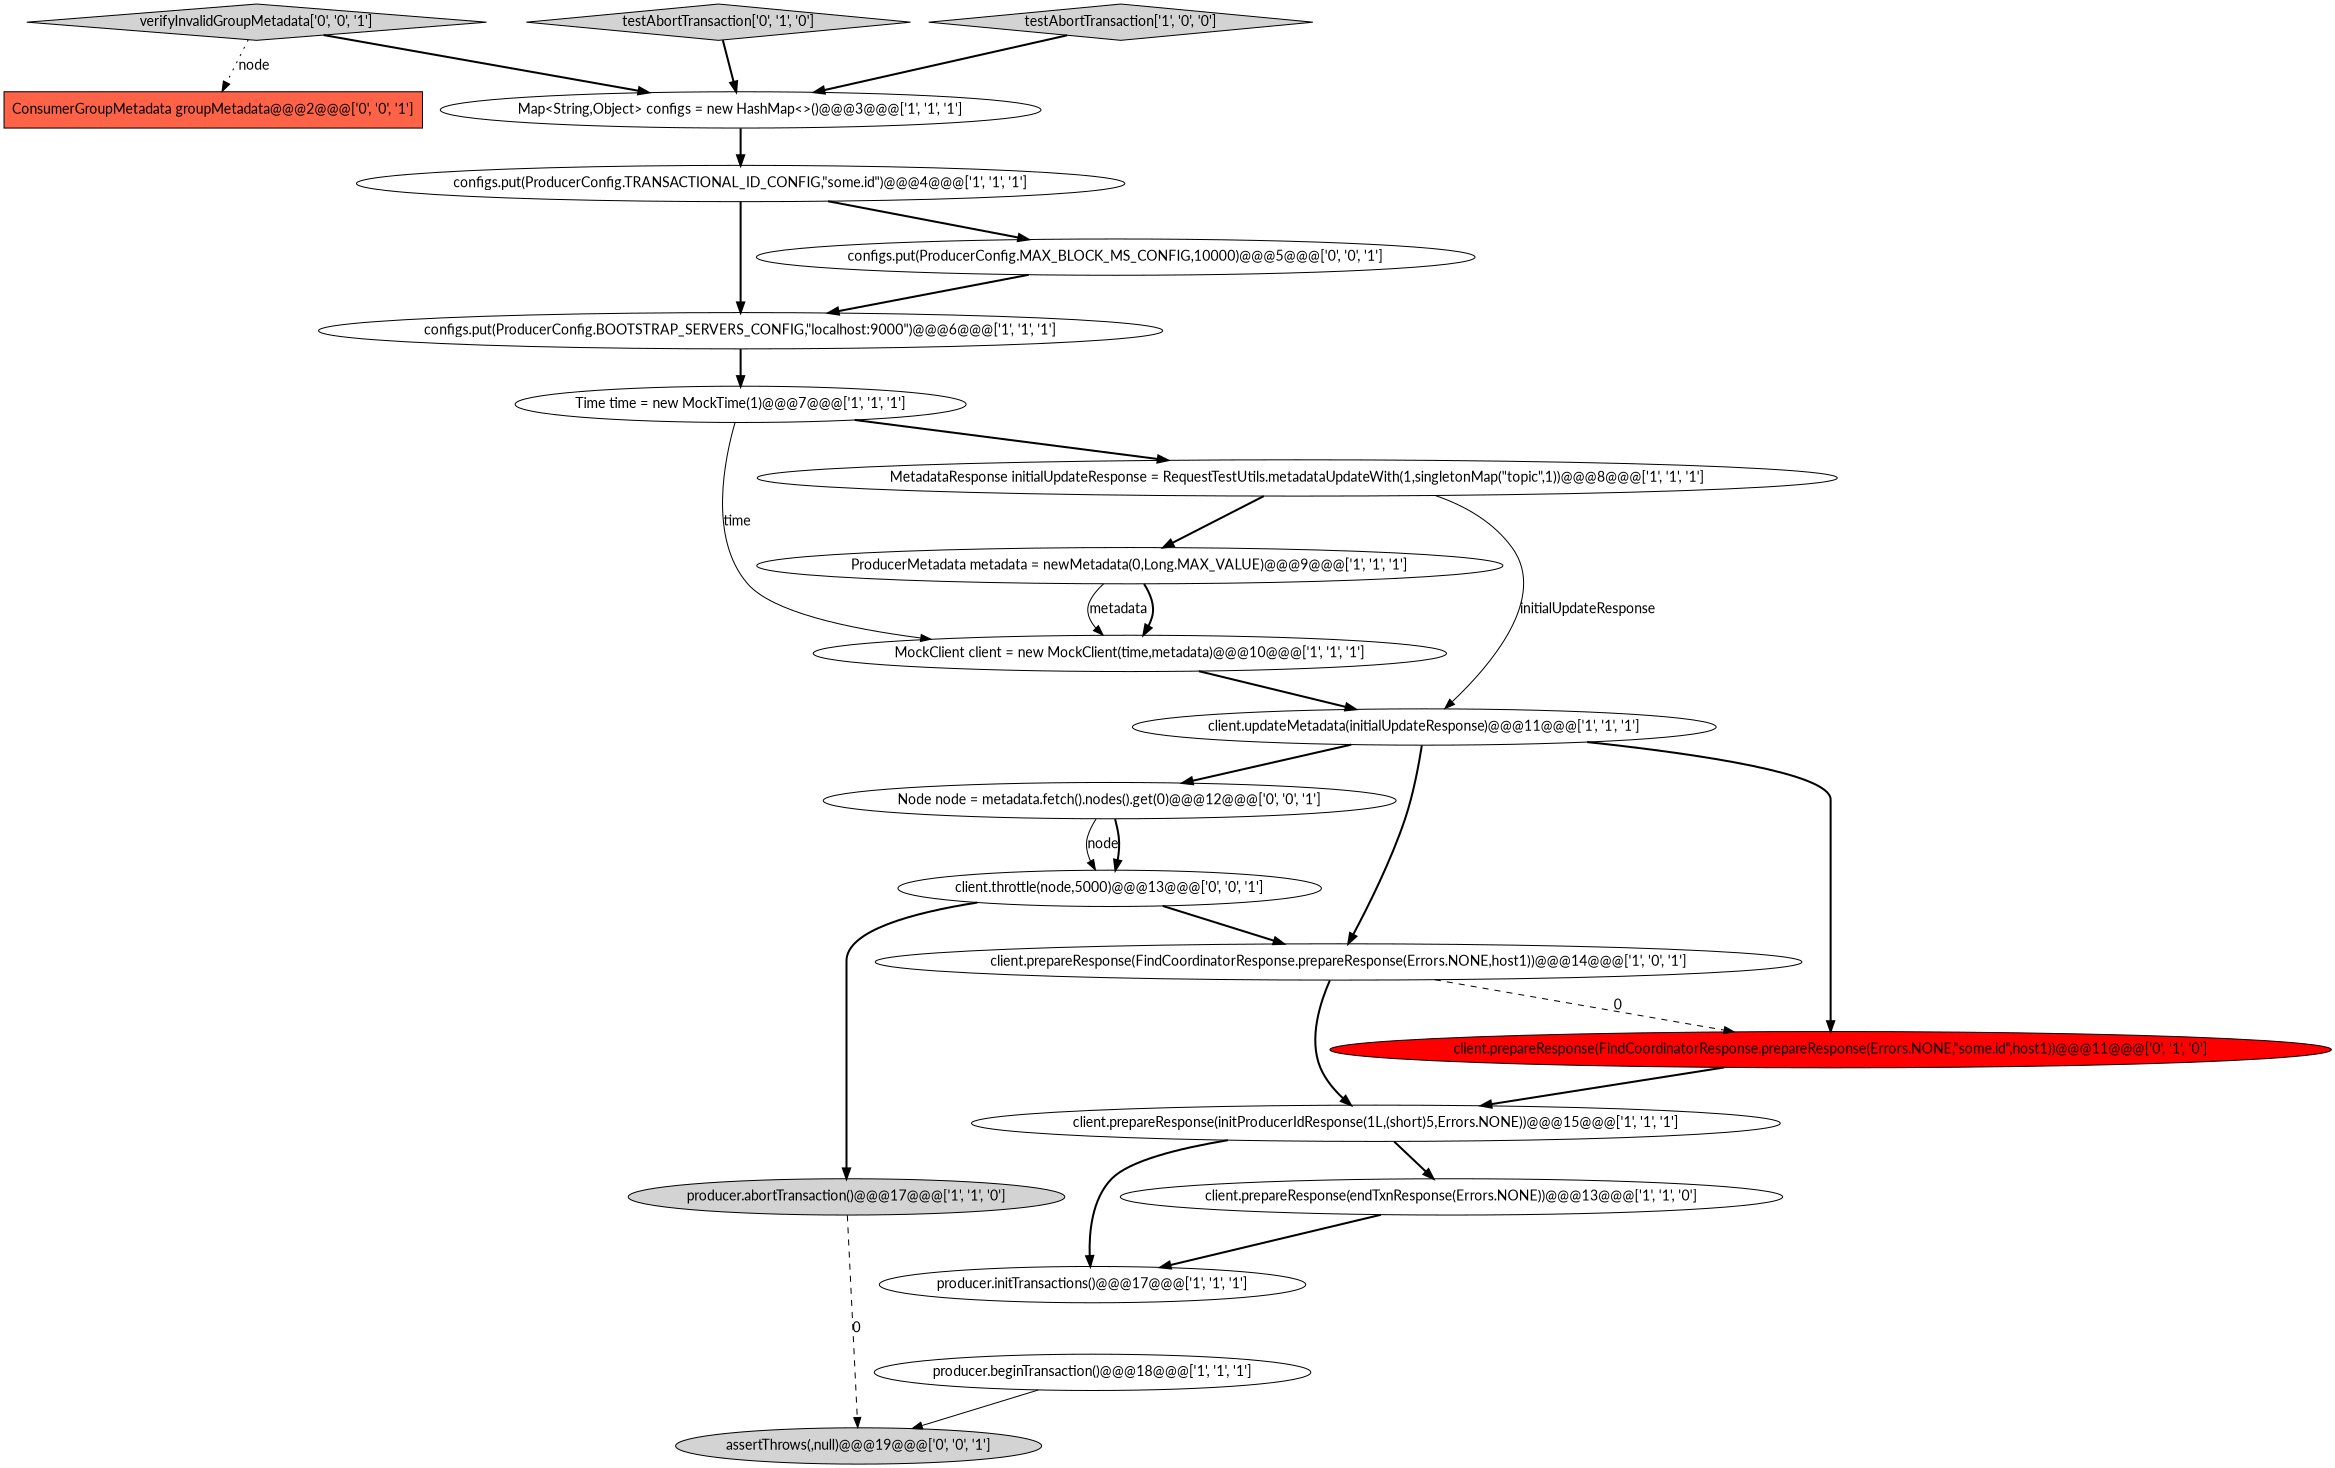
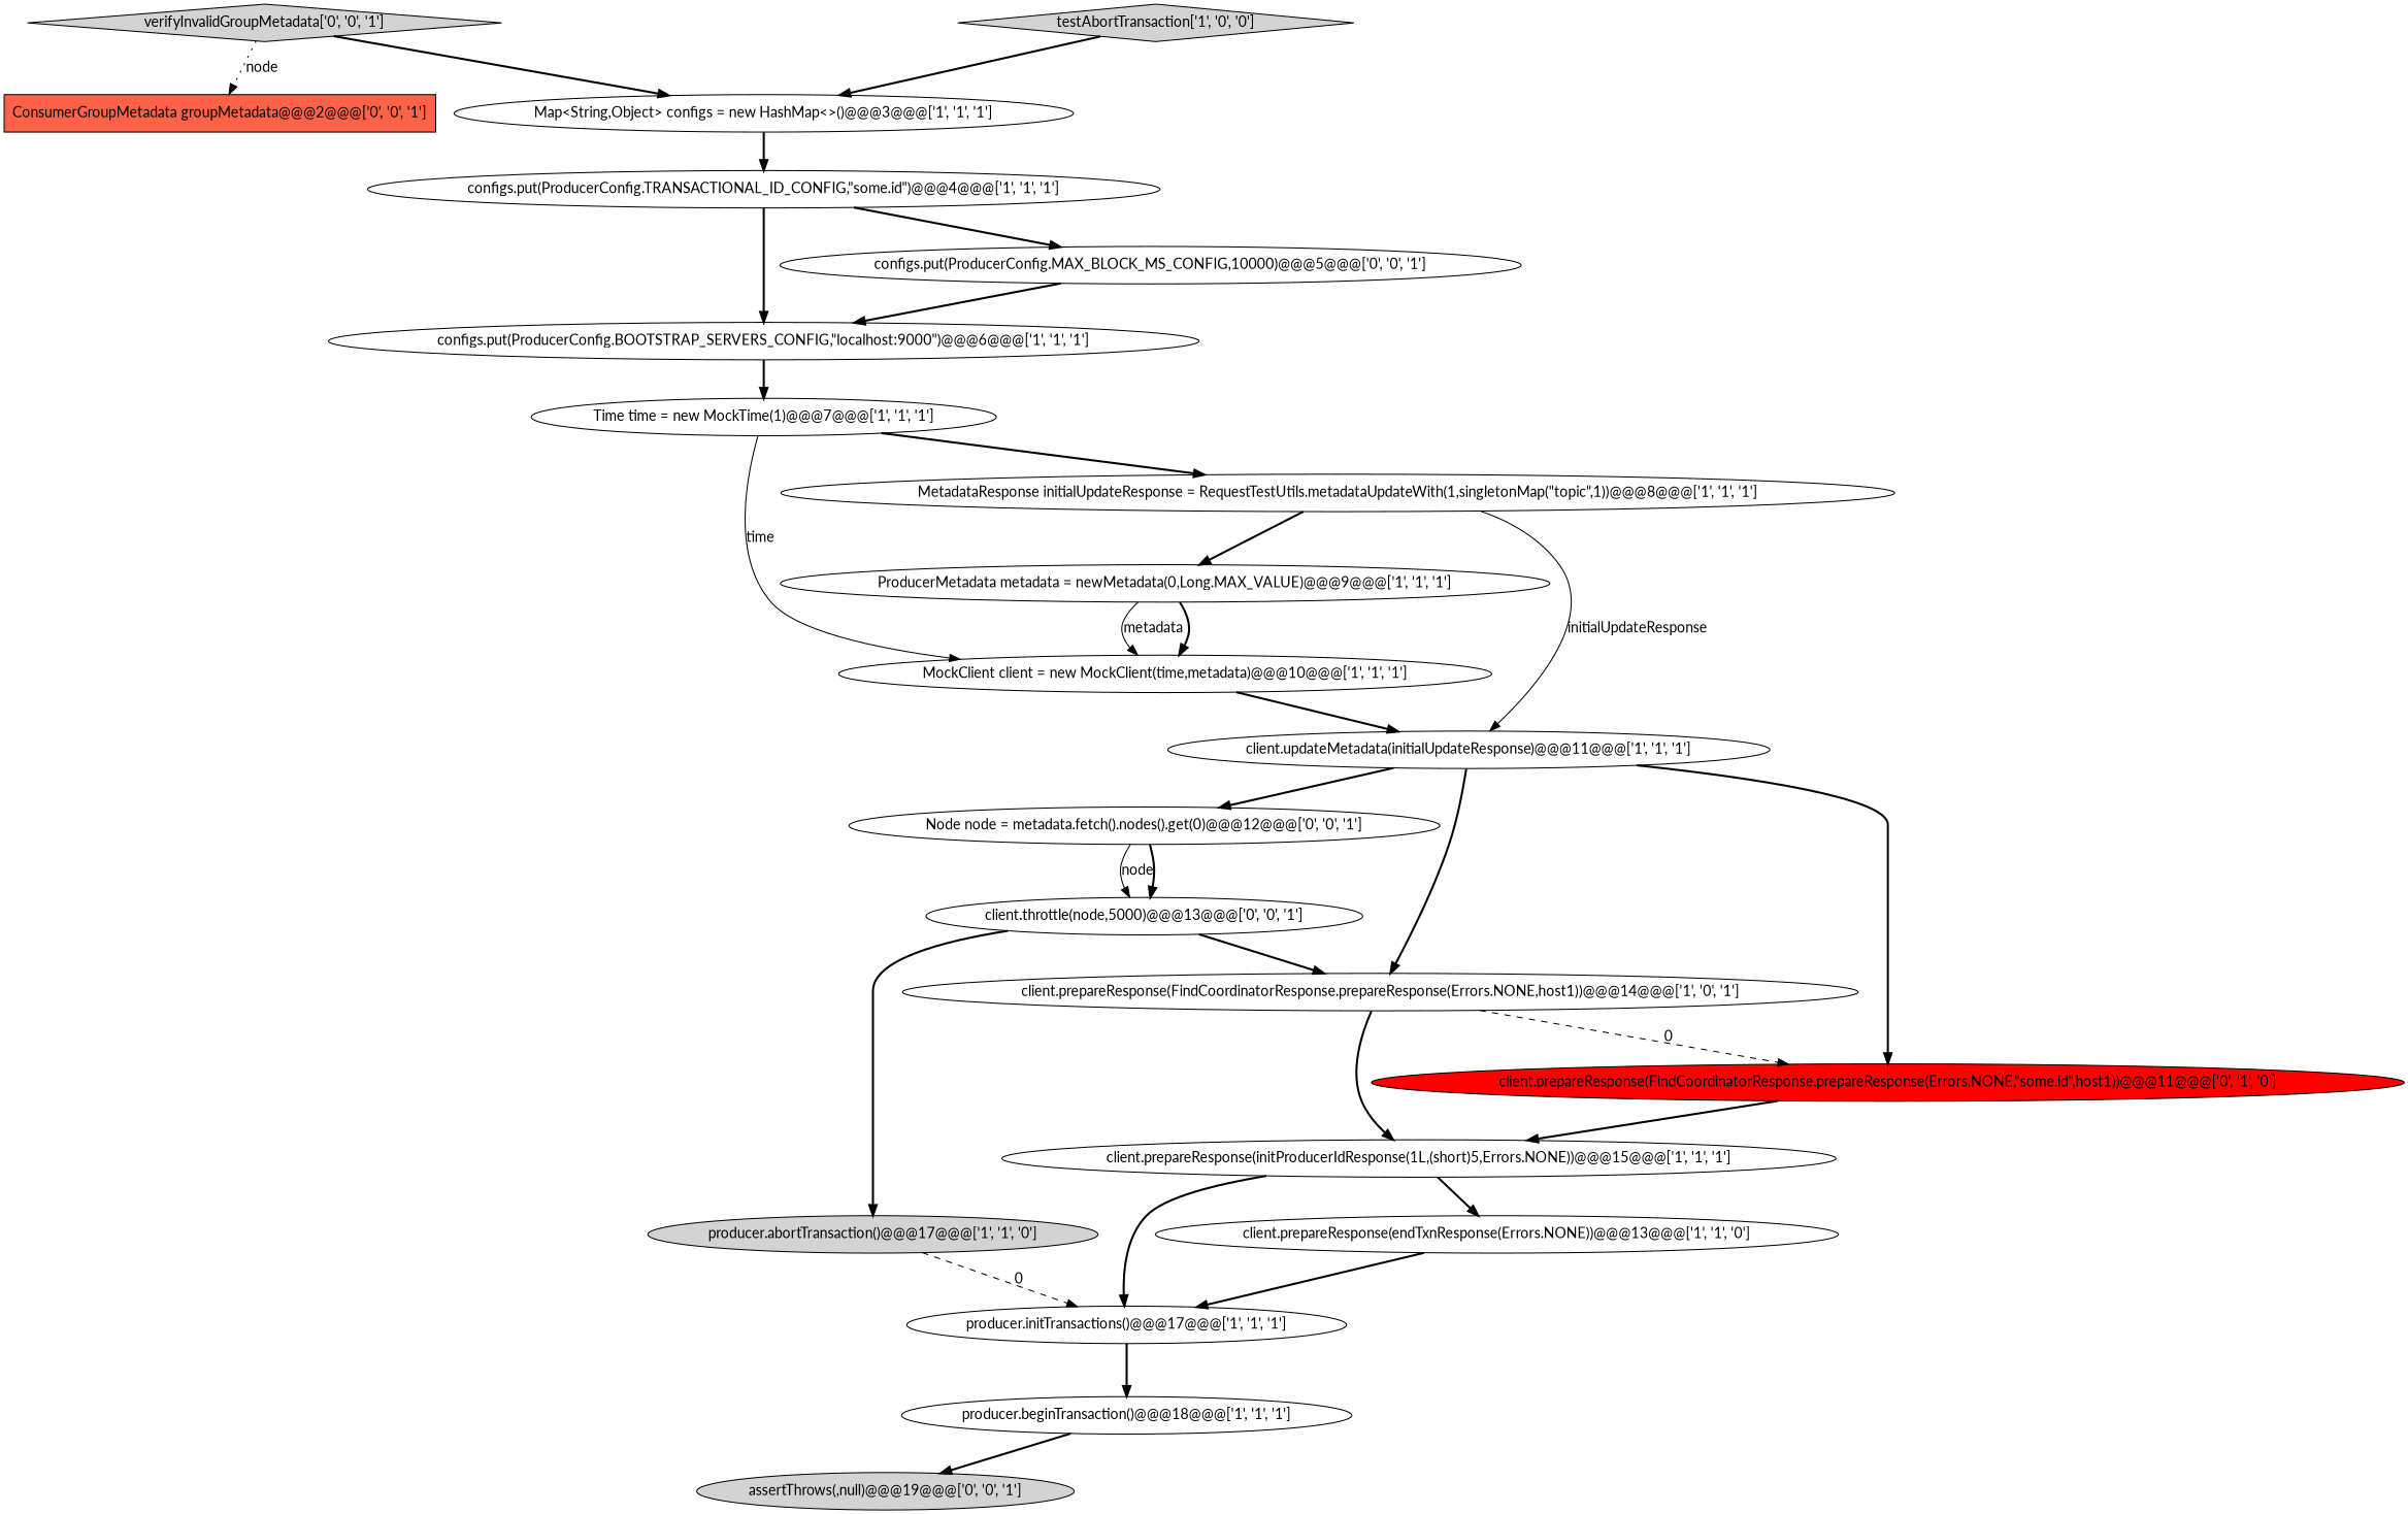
  digraph {
    fontname=Lato
    node [fillcolor=white fontname=Lato shape=ellipse style=filled]
    edge [fontname=Lato style=bold]
    n1 [fillcolor=lightgray label="verifyInvalidGroupMetadata['0', '0', '1']" shape=diamond]
    n2 [label="Map<String,Object> configs = new HashMap<>()@@@3@@@['1', '1', '1']"]
    n3 [fillcolor=tomato label="ConsumerGroupMetadata groupMetadata@@@2@@@['0', '0', '1']" shape=box]
    n4 [label="configs.put(ProducerConfig.TRANSACTIONAL_ID_CONFIG,\"some.id\")@@@4@@@['1', '1', '1']"]
    n5 [label="configs.put(ProducerConfig.BOOTSTRAP_SERVERS_CONFIG,\"localhost:9000\")@@@6@@@['1', '1', '1']"]
    n6 [label="configs.put(ProducerConfig.MAX_BLOCK_MS_CONFIG,10000)@@@5@@@['0', '0', '1']"]
    n7 [label="Time time = new MockTime(1)@@@7@@@['1', '1', '1']"]
    n8 [label="MockClient client = new MockClient(time,metadata)@@@10@@@['1', '1', '1']"]
    n9 [label="client.updateMetadata(initialUpdateResponse)@@@11@@@['1', '1', '1']"]
    n10 [label="Node node = metadata.fetch().nodes().get(0)@@@12@@@['0', '0', '1']"]
    n11 [label="client.prepareResponse(FindCoordinatorResponse.prepareResponse(Errors.NONE,host1))@@@14@@@['1', '0', '1']"]
    n12 [fillcolor=red label="client.prepareResponse(FindCoordinatorResponse.prepareResponse(Errors.NONE,\"some.id\",host1))@@@11@@@['0', '1', '0']"]
    n13 [label="client.throttle(node,5000)@@@13@@@['0', '0', '1']"]
    n14 [fillcolor=lightgray label="producer.abortTransaction()@@@17@@@['1', '1', '0']"]
    n15 [label="client.prepareResponse(initProducerIdResponse(1L,(short)5,Errors.NONE))@@@15@@@['1', '1', '1']"]
    n16 [label="ProducerMetadata metadata = newMetadata(0,Long.MAX_VALUE)@@@9@@@['1', '1', '1']"]
    n17 [label="client.prepareResponse(endTxnResponse(Errors.NONE))@@@13@@@['1', '1', '0']"]
    n18 [label="producer.initTransactions()@@@17@@@['1', '1', '1']"]
    n19 [label="producer.beginTransaction()@@@18@@@['1', '1', '1']"]
-   n20 [fillcolor=lightgray label="testAbortTransaction['0', '1', '0']" shape=diamond]
    n21 [label="MetadataResponse initialUpdateResponse = RequestTestUtils.metadataUpdateWith(1,singletonMap(\"topic\",1))@@@8@@@['1', '1', '1']"]
    n22 [fillcolor=lightgray label="assertThrows(,null)@@@19@@@['0', '0', '1']"]
    n23 [fillcolor=lightgray label="testAbortTransaction['1', '0', '0']" shape=diamond]
    n1 -> n2
    n1 -> n3 [label="node" style=dotted]
    n2 -> n4
    n4 -> n5
    n4 -> n6
    n5 -> n7
    n6 -> n5
    n7 -> n8 [label=time style=solid]
    n7 -> n21
    n8 -> n9
    n9 -> n10
    n9 -> n11
    n9 -> n12
    n10 -> n13 [label="node" style=solid]
    n10 -> n13
    n11 -> n12 [label=0 style=dashed]
    n11 -> n15
    n12 -> n15
    n13 -> n11
    n13 -> n14
-   n14 -> n22 [label=0 style=dashed]
+   n14 -> n18 [label=0 style=dashed]
    n15 -> n17
    n15 -> n18
    n16 -> n8
    n16 -> n8 [label=metadata style=solid]
    n17 -> n18
-   n19 -> n22 [style=solid]
-   n20 -> n2
+   n18 -> n19
+   n19 -> n22
    n21 -> n9 [label=initialUpdateResponse style=solid]
    n21 -> n16
    n23 -> n2
  }
